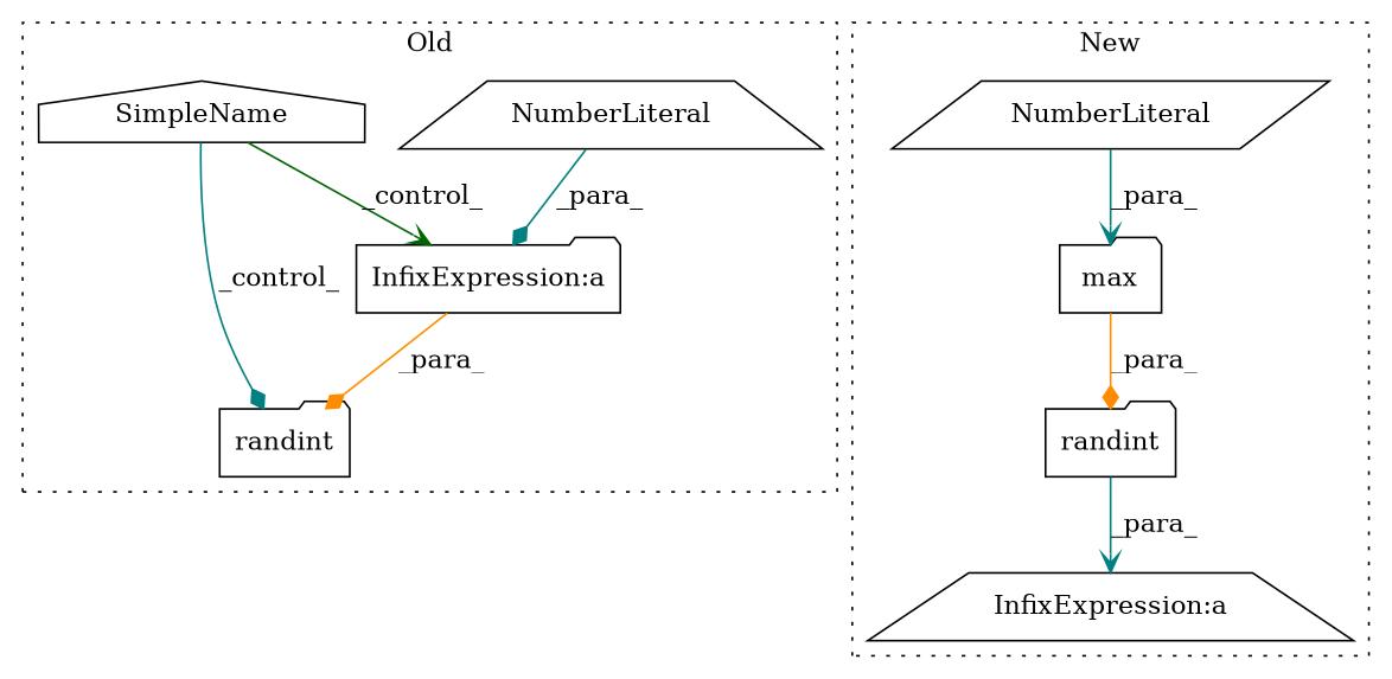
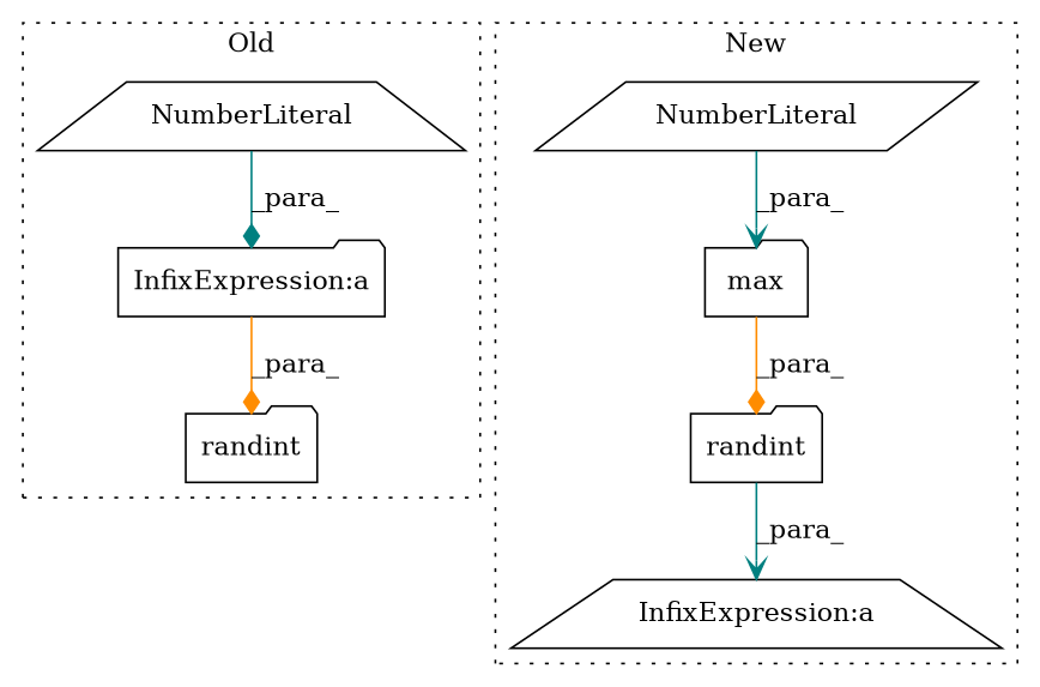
  digraph {
    node [a=32 l="8,1" shape=folder]
    edge [color=teal arrowhead=diamond]
    n1 [label=randint s="2646,2681"]
    n2 [a=27 l=3 label="InfixExpression:a" s=2677]
    n3 [a=34 l=1 label=NumberLiteral s=2680 shape=trapezium]
-   n4 [a=42 label=SimpleName shape=house l=""]
    n5 [l="4,1" label=max s="2450,2470"]
    n6 [a=34 l=1 label=NumberLiteral s=2454 shape=parallelogram]
    n7 [a=27 l=3 label="InfixExpression:a" s=2854 shape=trapezium]
    n8 [label=randint s="2442,2471"]
    subgraph cluster_1 {
      label=Old
      style=dotted
      n1
      n2
      n3
-     n4
    }
    subgraph cluster_2 {
      label=New
      style=dotted
      n5
      n6
      n7
      n8
    }
    n2 -> n1 [label=_para_ color=darkorange]
    n3 -> n2 [label=_para_]
-   n4 -> n1 [label=_control_]
-   n4 -> n2 [label=_control_ color=darkgreen arrowhead=vee]
    n5 -> n8 [label=_para_ color=darkorange]
    n6 -> n5 [label=_para_ arrowhead=vee]
    n8 -> n7 [label=_para_ arrowhead=vee]
  }
